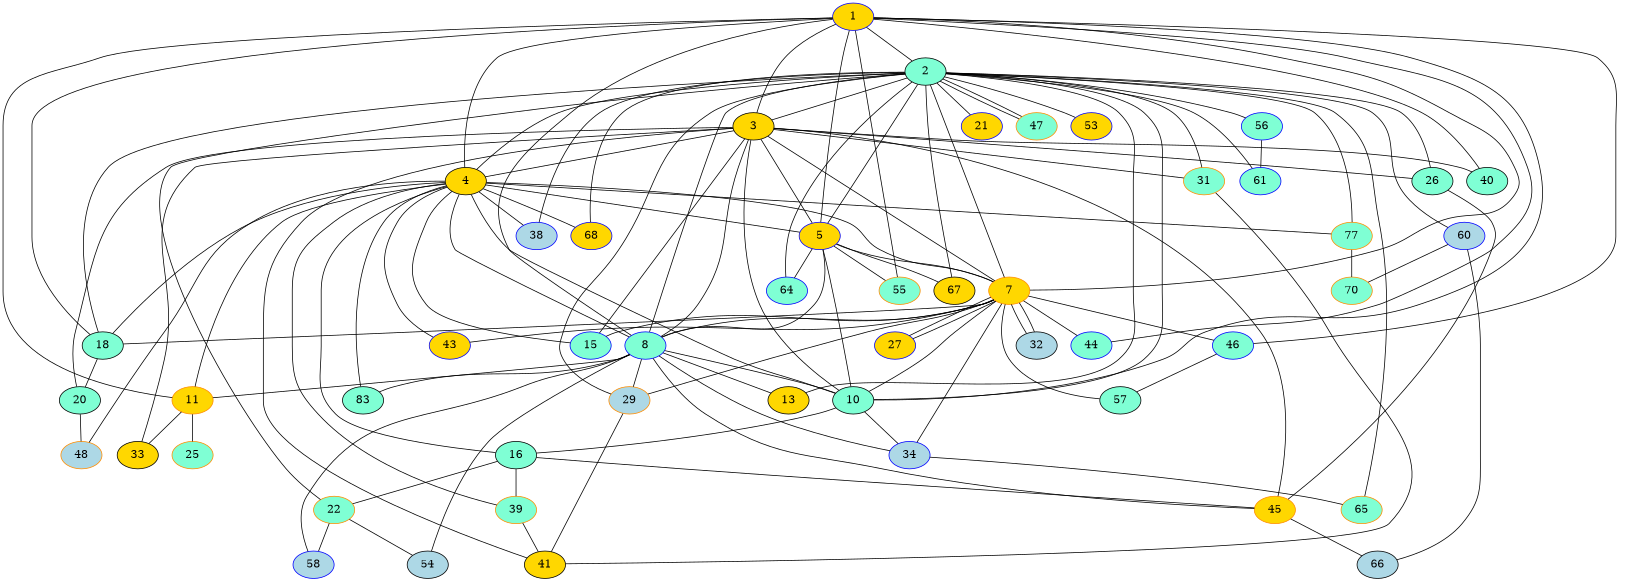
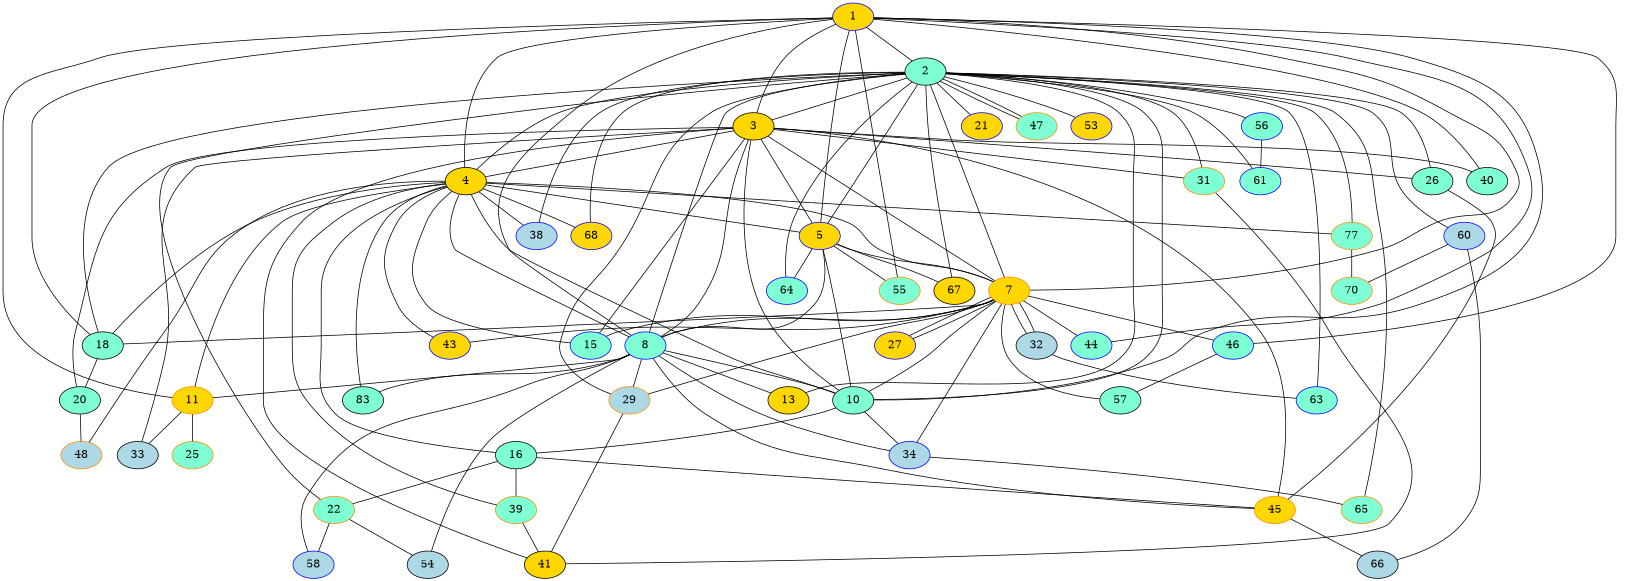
  graph {
    node [color=blue fillcolor=aquamarine style=filled]
    1 [fillcolor=gold super="+28"]
    2 [color=black super="+9"]
    3 [color=black fillcolor=gold super="+12"]
    4 [color=black fillcolor=gold super="+6"]
    5 [fillcolor=gold super="+62"]
    7 [color=darkorange fillcolor=gold super="+14"]
    8 [super="+42"]
    10 [color=black]
    11 [color=darkorange fillcolor=gold super="+17"]
    18 [color=black super="+19"]
    40 [color=black]
    44
    46
    55 [color=darkorange]
    13 [color=black fillcolor=gold]
    21 [fillcolor=gold]
    22 [color=darkorange]
    26 [color=black super="+52"]
    29 [color=darkorange fillcolor=lightblue super="+30"]
    31 [color=darkorange super="+50"]
    n21 [color=darkorange label=77 super="+49"]
    38 [fillcolor=lightblue]
    47 [color=darkorange]
    53 [fillcolor=gold]
    56
    60 [fillcolor=lightblue]
    61
+   63
    64
    65 [color=darkorange]
    67 [color=black fillcolor=gold]
    68 [fillcolor=gold]
    15 [super="+35"]
    20 [color=black super="+59"]
-   33 [color=black fillcolor=gold]
+   33 [color=black fillcolor=lightblue]
    41 [color=black fillcolor=gold super="+69"]
    45 [color=darkorange fillcolor=gold super="+51"]
    16 [color=black super="+24"]
    n39 [color=black label=83]
    39 [color=darkorange]
    43 [fillcolor=gold]
    48 [color=darkorange fillcolor=lightblue]
    27 [fillcolor=gold]
    32 [color=black fillcolor=lightblue]
    34 [fillcolor=lightblue super="+36"]
    57 [color=black]
    54 [color=black fillcolor=lightblue]
    58 [fillcolor=lightblue]
    25 [color=darkorange]
    70 [color=darkorange]
    66 [color=black fillcolor=lightblue]
    1 -- 2 [weight=2]
    1 -- 3
    1 -- 4 [weight=2]
    1 -- 5
    1 -- 7
    1 -- 8
    1 -- 10
    1 -- 11
    1 -- 18
    1 -- 40
    1 -- 44
    1 -- 46
    1 -- 55
    2 -- 3 [weight=3]
    2 -- 4 [weight=4]
    2 -- 5 [weight=2]
    2 -- 7 [weight=2]
    2 -- 8 [weight=3]
    2 -- 10 [weight=2]
    2 -- 18
    2 -- 13
    2 -- 21 [weight=2]
    2 -- 22
    2 -- 26
    2 -- 29
    2 -- 31
    2 -- n21 [weight=2]
    2 -- 38
    2 -- 47
    2 -- 47
    2 -- 53 [weight=2]
    2 -- 56 [weight=2]
    2 -- 60
    2 -- 61
+   2 -- 63
    2 -- 64
    2 -- 65
    2 -- 67
    2 -- 68
    3 -- 4 [weight=2]
    3 -- 5
    3 -- 7 [weight=2]
    3 -- 8
    3 -- 10
    3 -- 40
    3 -- 26
    3 -- 31
    3 -- 15
    3 -- 20
    3 -- 33
    3 -- 41
    3 -- 45
    4 -- 5 [weight=3]
    4 -- 7 [weight=2]
    4 -- 8 [weight=2]
    4 -- 10 [weight=2]
    4 -- 11
    4 -- 18
    4 -- n21
    4 -- 38
    4 -- 68
    4 -- 15
    4 -- 16
    4 -- n39
    4 -- 39
    4 -- 43
    4 -- 48
    5 -- 7
    5 -- 8
    5 -- 10
    5 -- 55
    5 -- 64
    5 -- 67
    7 -- 8
    7 -- 10
    7 -- 18
    7 -- 44
    7 -- 46
    7 -- 29
    7 -- 15
    7 -- 43
    7 -- 27
    7 -- 27
    7 -- 32
    7 -- 32
    7 -- 34
    7 -- 57
    8 -- 10
    8 -- 11
    8 -- 13
    8 -- 29
    8 -- 45
    8 -- n39
    8 -- 34
    8 -- 54
    8 -- 58
    10 -- 16
    10 -- 34
    11 -- 33
    11 -- 25
    18 -- 20
    46 -- 57
    22 -- 54
    22 -- 58
    26 -- 45
    29 -- 41
    31 -- 41
    n21 -- 70
    56 -- 61
    60 -- 70
    60 -- 66
    20 -- 48
    45 -- 66
    16 -- 22
    16 -- 45
    16 -- 39
    39 -- 41
+   32 -- 63
    34 -- 65
  }
